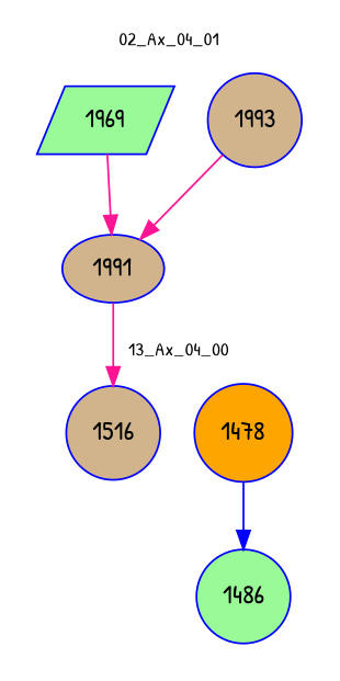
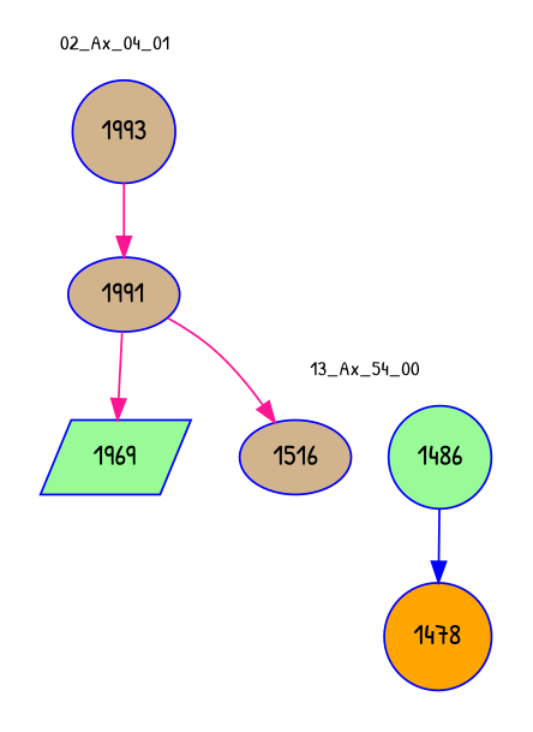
  digraph {
    fontname="Patrick Hand"
    node [color=blue fillcolor=tan fontname="Patrick Hand" shape=circle style=filled]
    edge [color=deeppink fontname="Patrick Hand"]
    n1 [label=1993]
    n2 [label=1991 shape=ellipse]
    n3 [fillcolor=palegreen label=1969 shape=parallelogram]
    n4 [fillcolor=orange label=1478]
    n5 [fillcolor=palegreen label=1486]
-   n6 [label=1516]
+   n6 [label=1516 shape=ellipse]
    subgraph cluster_1 {
      color=white
      fontsize=10
      label="02_Ax_04_01"
      n1
      n2
      n3
    }
    subgraph cluster_2 {
      color=white
      fontsize=10
-     label="13_Ax_04_00"
+     label="13_Ax_54_00"
      n4
      n5
      n6
    }
    n1 -> n2
-   n3 -> n2
+   n2 -> n3
    n2 -> n6
-   n4 -> n5 [color=blue]
+   n5 -> n4 [color=blue]
  }
